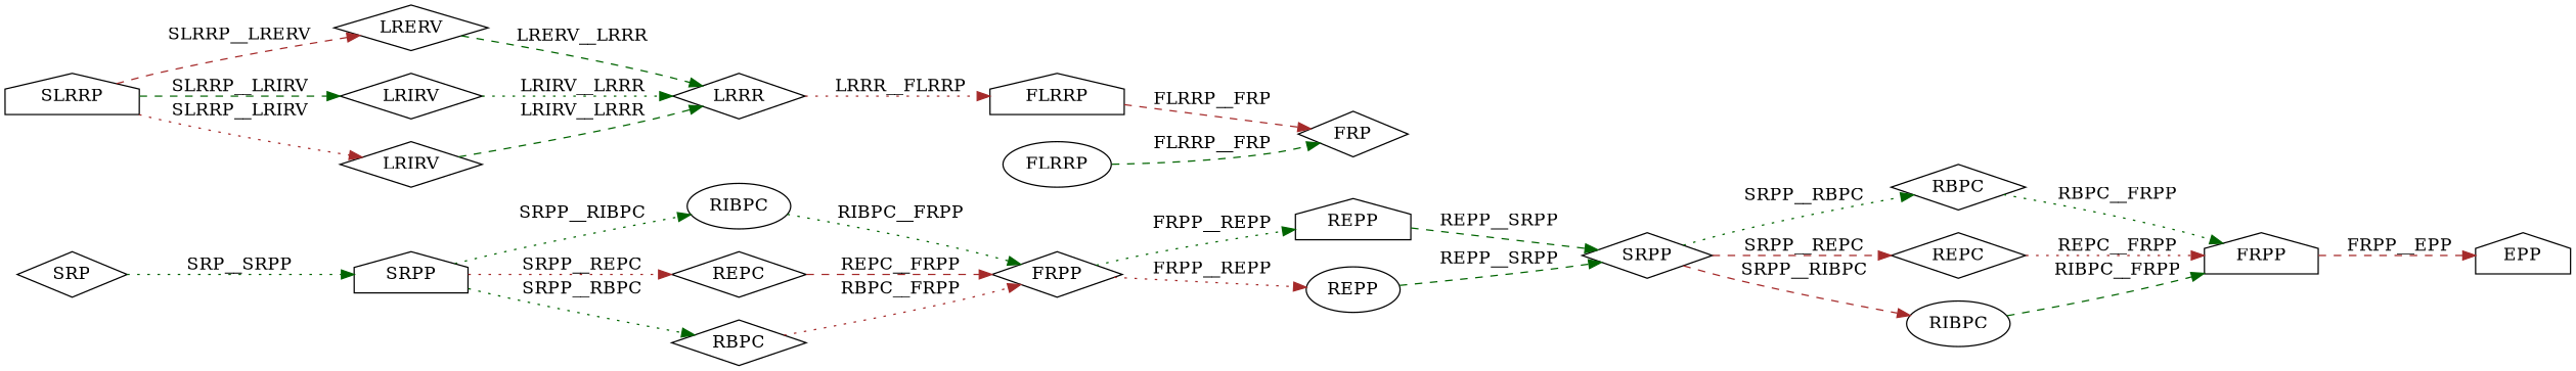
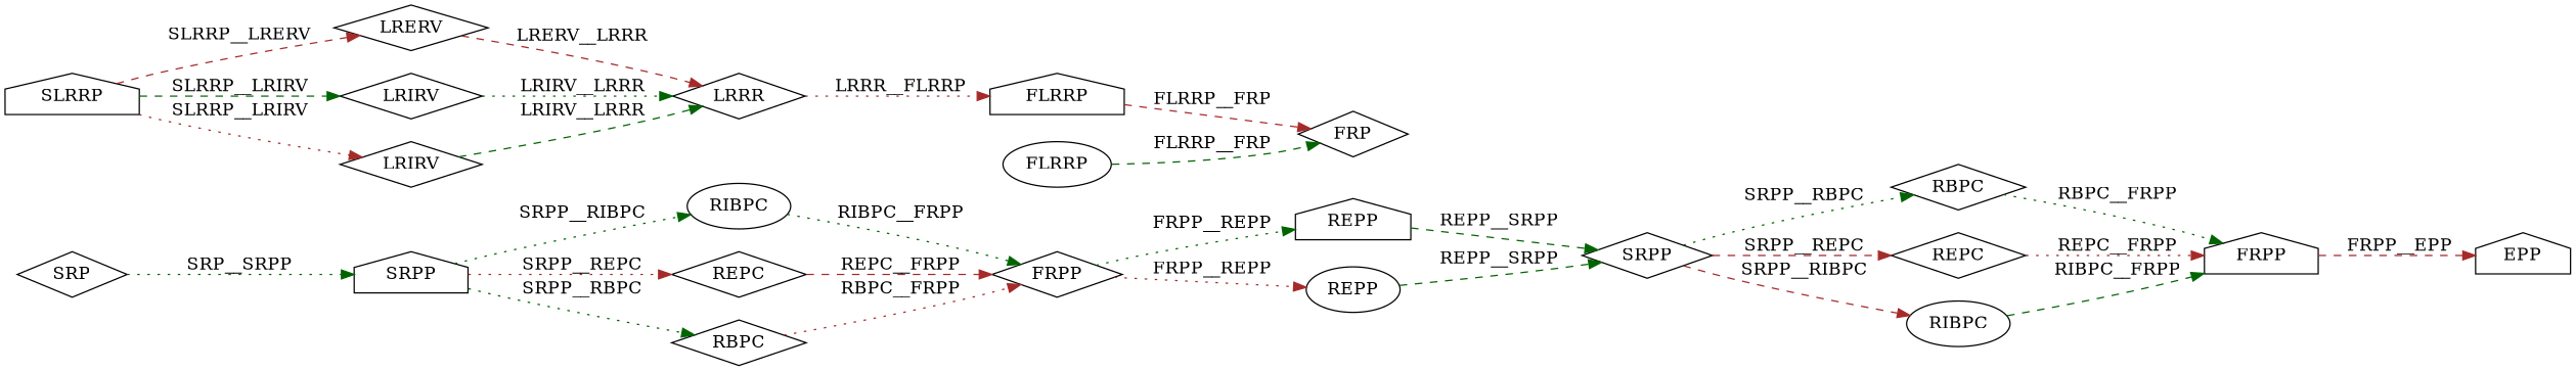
  digraph {
    rankdir=LR
    node [color=black fontcolor=black shape=diamond]
    edge [color=darkgreen fontcolor=black style=dotted]
    n1 [label=SRP]
    n2 [label=SRPP shape=house]
    n3 [label=RIBPC shape=ellipse]
    n4 [label=REPC]
    n5 [label=RBPC]
    n6 [label=FRPP]
    n7 [label=REPP shape=house]
    n8 [label=REPP shape=ellipse]
    n9 [label=SRPP]
    n10 [label=RBPC]
    n11 [label=REPC]
    n12 [label=RIBPC shape=ellipse]
    n13 [label=FRPP shape=house]
    n14 [label=EPP shape=house]
    n15 [label=SLRRP shape=house]
    n16 [label=LRERV]
    n17 [label=LRIRV]
    n18 [label=LRIRV]
    n19 [label=LRRR]
    n20 [label=FLRRP shape=house]
    n21 [label=FLRRP shape=ellipse]
    n22 [label=FRP]
    n1 -> n2 [label=" SRP__SRPP"]
    n2 -> n3 [label=" SRPP__RIBPC"]
    n2 -> n4 [color=brown label=" SRPP__REPC"]
    n2 -> n5 [label=" SRPP__RBPC"]
    n3 -> n6 [label=" RIBPC__FRPP"]
    n4 -> n6 [color=brown label=" REPC__FRPP" style=dashed]
    n5 -> n6 [color=brown label=" RBPC__FRPP"]
    n6 -> n7 [label=" FRPP__REPP"]
    n6 -> n8 [color=brown label=" FRPP__REPP"]
    n7 -> n9 [label=" REPP__SRPP" style=dashed]
    n8 -> n9 [label=" REPP__SRPP" style=dashed]
    n9 -> n10 [label=" SRPP__RBPC"]
    n9 -> n11 [color=brown label=" SRPP__REPC" style=dashed]
    n9 -> n12 [color=brown label=" SRPP__RIBPC" style=dashed]
    n10 -> n13 [label=" RBPC__FRPP"]
    n11 -> n13 [color=brown label=" REPC__FRPP"]
    n12 -> n13 [label=" RIBPC__FRPP" style=dashed]
    n13 -> n14 [color=brown label=" FRPP__EPP" style=dashed]
    n15 -> n16 [color=brown label=" SLRRP__LRERV" style=dashed]
    n15 -> n17 [label=" SLRRP__LRIRV" style=dashed]
    n15 -> n18 [color=brown label=" SLRRP__LRIRV"]
-   n16 -> n19 [label=" LRERV__LRRR" style=dashed]
+   n16 -> n19 [color=brown label=" LRERV__LRRR" style=dashed]
    n17 -> n19 [label=" LRIRV__LRRR"]
    n18 -> n19 [label=" LRIRV__LRRR" style=dashed]
    n19 -> n20 [color=brown label=" LRRR__FLRRP"]
    n20 -> n22 [color=brown label=" FLRRP__FRP" style=dashed]
    n21 -> n22 [label=" FLRRP__FRP" style=dashed]
  }
